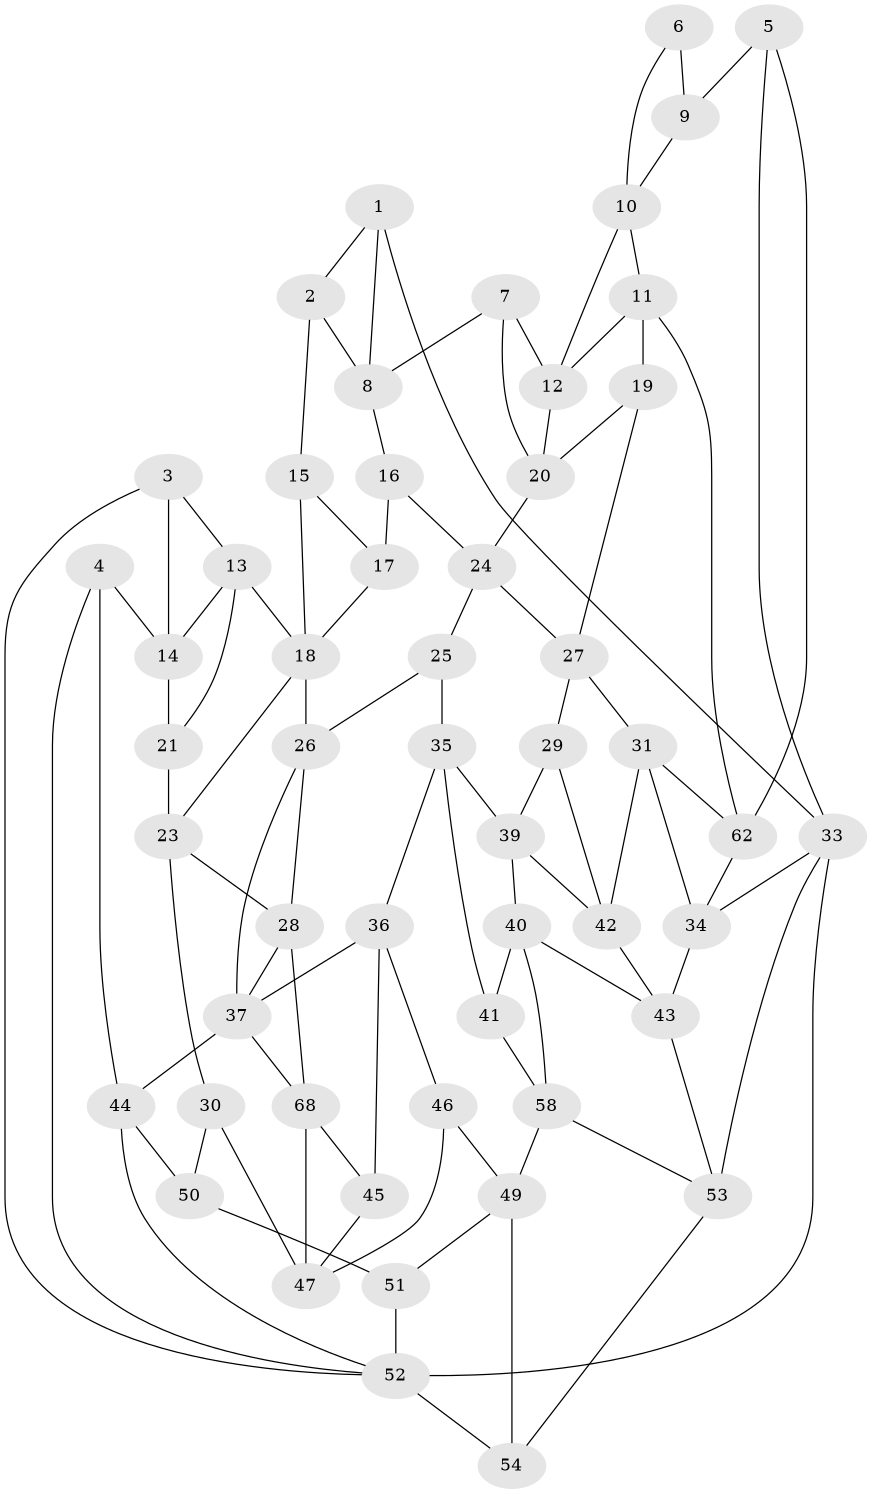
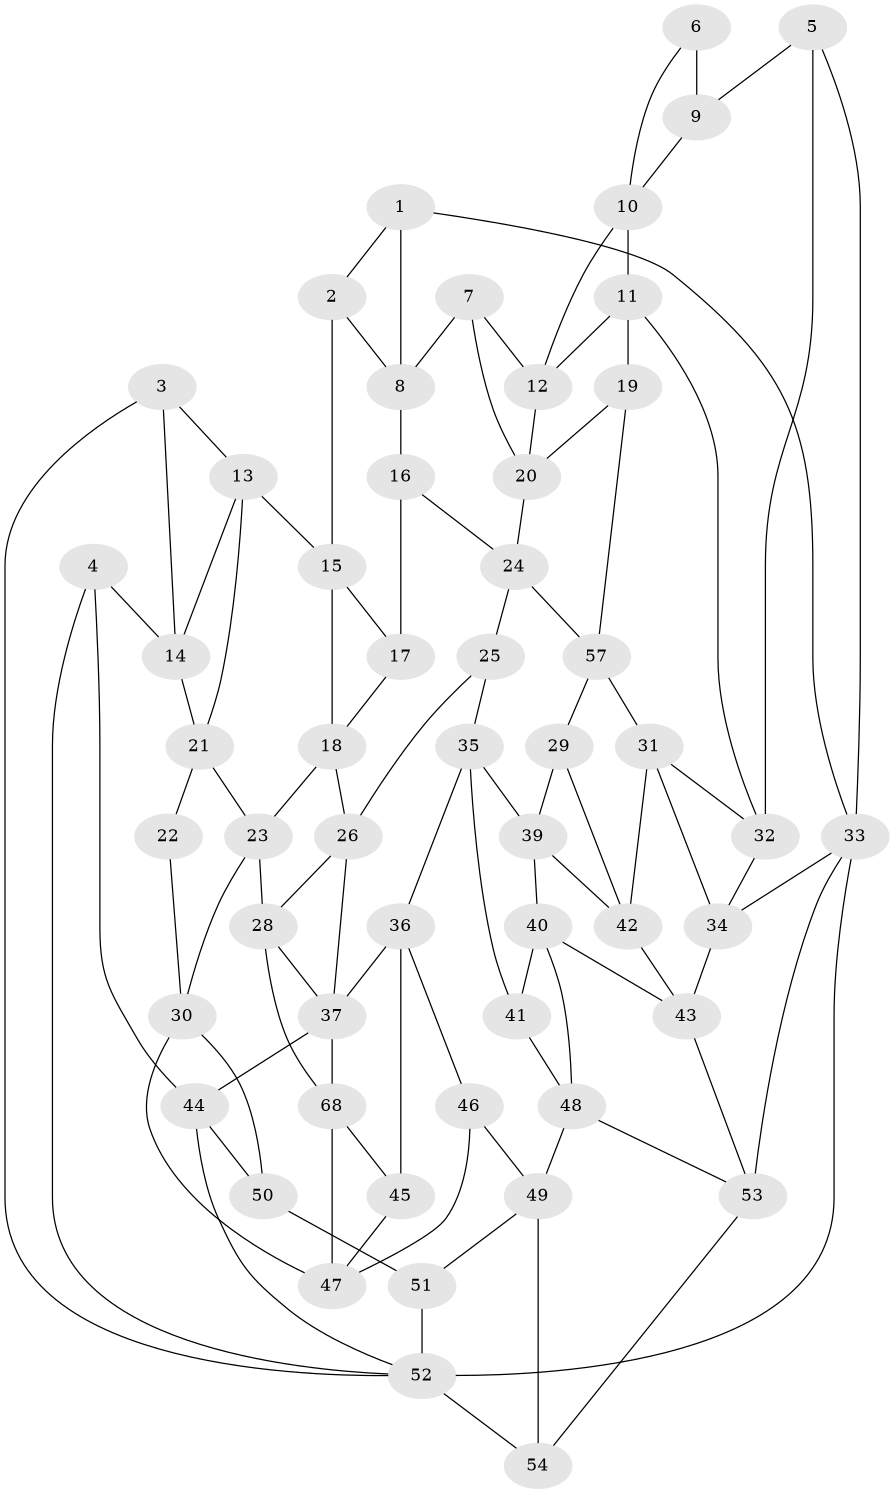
  graph {
    node [color=gray90 style=filled]
    edge [weight=1.0]
    1
    2
    8
    33
    15
    16
    52
    34
    53
    17
    18
    3
    13
    14
    21
    54
    4
    44
    50
    5
    9
-   32 [label=62]
+   32
    10
    6
    12
    11
    7
    20
    24
    19
-   27
+   27 [label=57]
    23
+   22
    26
    25
    30
    28
    37
    29
    31
    47
    n42 [label=68]
    35
    39
    36
    41
    42
    45
    40
    43
    51
    46
-   48 [label=58]
+   48
    49
    1 -- 2
    1 -- 8
    1 -- 33
    2 -- 8
    2 -- 15
    8 -- 16
    33 -- 52 [weight=2.0]
    33 -- 34
    33 -- 53
    15 -- 17
    15 -- 18
    16 -- 17 [weight=2.0]
    16 -- 24
    52 -- 54
    34 -- 43
    53 -- 54
    17 -- 18
    18 -- 23
    18 -- 26
    3 -- 52
    3 -- 13
    3 -- 14
-   13 -- 18
+   13 -- 15
    13 -- 14
    13 -- 21
    14 -- 21
    21 -- 23
+   21 -- 22
    4 -- 52
    4 -- 14
    4 -- 44
    44 -- 52
    44 -- 50
    50 -- 51 [weight=2.0]
    5 -- 33
    5 -- 9
    5 -- 32
    9 -- 10
    32 -- 34
    10 -- 12
    10 -- 11
    6 -- 9 [weight=2.0]
    6 -- 10
    12 -- 20
    11 -- 32
    11 -- 12
    11 -- 19
    7 -- 8
    7 -- 12
    7 -- 20
    20 -- 24
    24 -- 27
    24 -- 25
    19 -- 20
    19 -- 27
    27 -- 29
    27 -- 31
    23 -- 30
    23 -- 28
+   22 -- 30
    26 -- 28
    26 -- 37
    25 -- 26
    25 -- 35
    30 -- 50
    30 -- 47
    28 -- 37
    28 -- n42
    37 -- 44
    37 -- n42
    29 -- 39
    29 -- 42
    31 -- 34
    31 -- 32
    31 -- 42
    n42 -- 47
    n42 -- 45
    35 -- 39
    35 -- 36
    35 -- 41
    39 -- 42
    39 -- 40
    36 -- 37
    36 -- 45
    36 -- 46
    41 -- 48
    42 -- 43
    45 -- 47
    40 -- 41
    40 -- 43
    40 -- 48
    43 -- 53
    51 -- 52
    46 -- 47
    46 -- 49
    48 -- 53
    48 -- 49
    49 -- 54
    49 -- 51
  }
